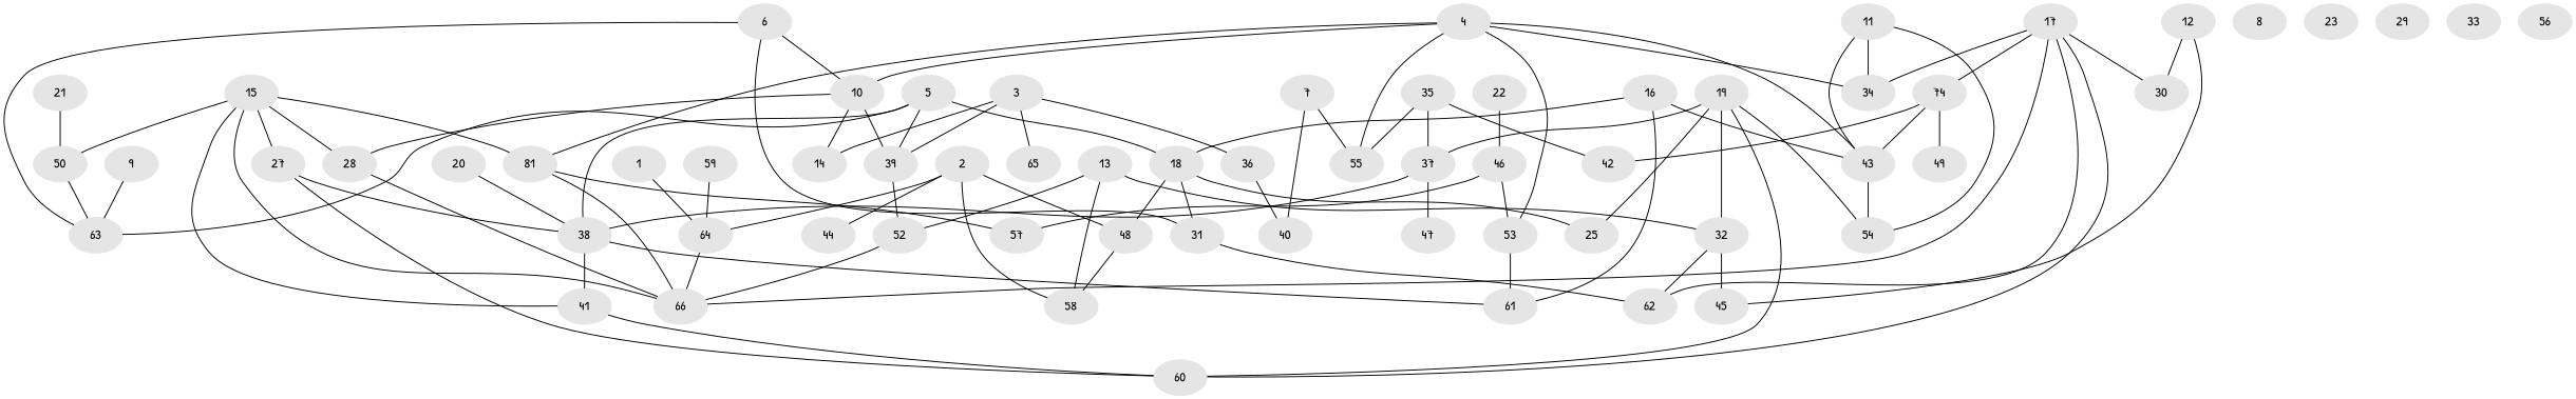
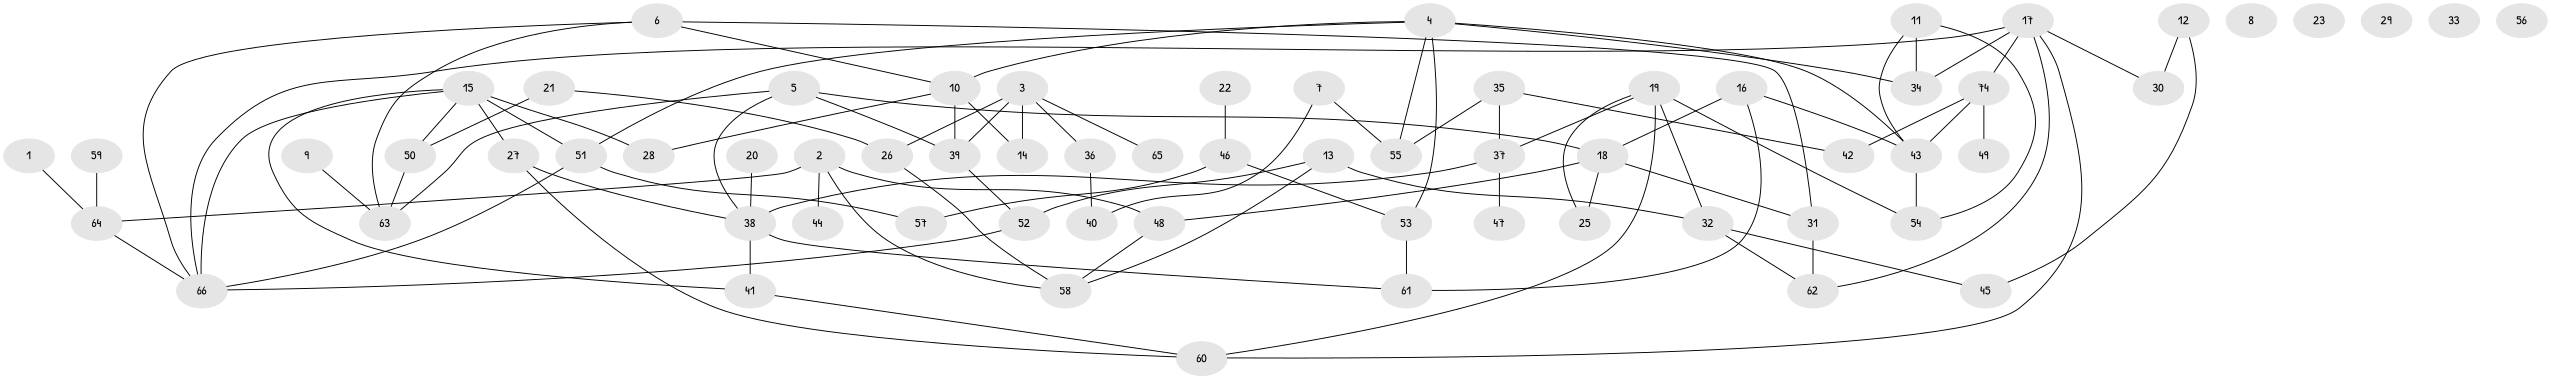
  graph {
    fontname="Patrick Hand"
    node [color=gray90 fontname="Patrick Hand" style=filled]
    edge [fontname="Patrick Hand"]
    1
    64
    66
    2
    44
    48
    58
    3
    14
+   26
    36
    39
    65
    40
    52
    4
    10
    34
    43
-   51 [label=81]
+   51
    53
    55
    28
    54
    57
    61
    5
    18
    38
    63
    31
    25
    41
    6
    62
    7
    8
    9
    11
    12
    30
    45
    13
    32
    15
    27
    50
    60
    16
    17
    n51 [label=74]
    42
    49
    19
    37
    20
    21
    22
    46
    23
    29
    33
    35
    47
    56
    59
    1 -- 64
    64 -- 66
    2 -- 64
    2 -- 44
    2 -- 48
    2 -- 58
    48 -- 58
    3 -- 14
+   3 -- 26
    3 -- 36
    3 -- 39
    3 -- 65
+   26 -- 58
    36 -- 40
    39 -- 52
    52 -- 66
    4 -- 10
    4 -- 34
    4 -- 43
    4 -- 51
    4 -- 53
    4 -- 55
    10 -- 14
    10 -- 39
    10 -- 28
    43 -- 54
    51 -- 66
    51 -- 57
    53 -- 61
    5 -- 39
    5 -- 18
    5 -- 38
    5 -- 63
    18 -- 48
    18 -- 31
    18 -- 25
    38 -- 61
    38 -- 41
    31 -- 62
    41 -- 60
-   28 -- 66
+   6 -- 66
    6 -- 10
    6 -- 63
    6 -- 31
    7 -- 40
    7 -- 55
    9 -- 63
    11 -- 34
    11 -- 43
    11 -- 54
    12 -- 30
    12 -- 45
    13 -- 58
    13 -- 52
    13 -- 32
    32 -- 62
    32 -- 45
    15 -- 66
    15 -- 51
    15 -- 28
    15 -- 41
    15 -- 27
    15 -- 50
    27 -- 38
    27 -- 60
    50 -- 63
    16 -- 43
    16 -- 61
    16 -- 18
    17 -- 66
    17 -- 34
    17 -- 62
    17 -- 30
    17 -- 60
    17 -- n51
    n51 -- 43
    n51 -- 42
    n51 -- 49
    19 -- 54
    19 -- 25
    19 -- 32
    19 -- 60
    19 -- 37
    37 -- 38
    37 -- 47
    20 -- 38
+   21 -- 26
    21 -- 50
    22 -- 46
    46 -- 53
    46 -- 57
    35 -- 55
    35 -- 42
    35 -- 37
    59 -- 64
  }
